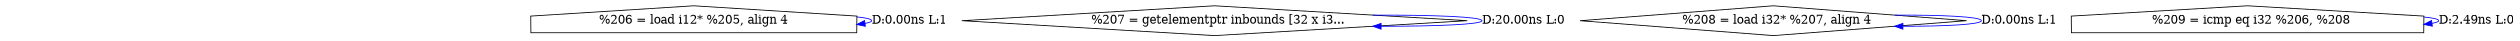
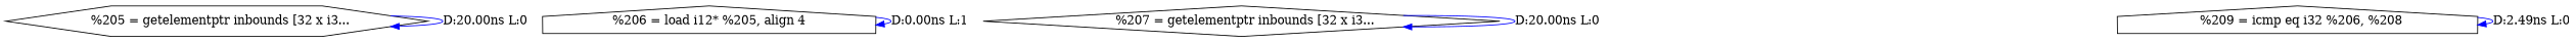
  digraph {
    node [shape=house]
    edge [color=blue]
+   n1 [label="  %205 = getelementptr inbounds [32 x i3..." shape=hexagon]
    n2 [label="%206 = load i12* %205, align 4"]
    n3 [label="  %207 = getelementptr inbounds [32 x i3..." shape=diamond]
-   n4 [label="  %208 = load i32* %207, align 4" shape=diamond]
    n5 [label="  %209 = icmp eq i32 %206, %208"]
+   n1 -> n1 [label="D:20.00ns L:0"]
    n2 -> n2 [label="D:0.00ns L:1"]
    n3 -> n3 [label="D:20.00ns L:0"]
-   n4 -> n4 [label="D:0.00ns L:1"]
    n5 -> n5 [label="D:2.49ns L:0"]
  }
